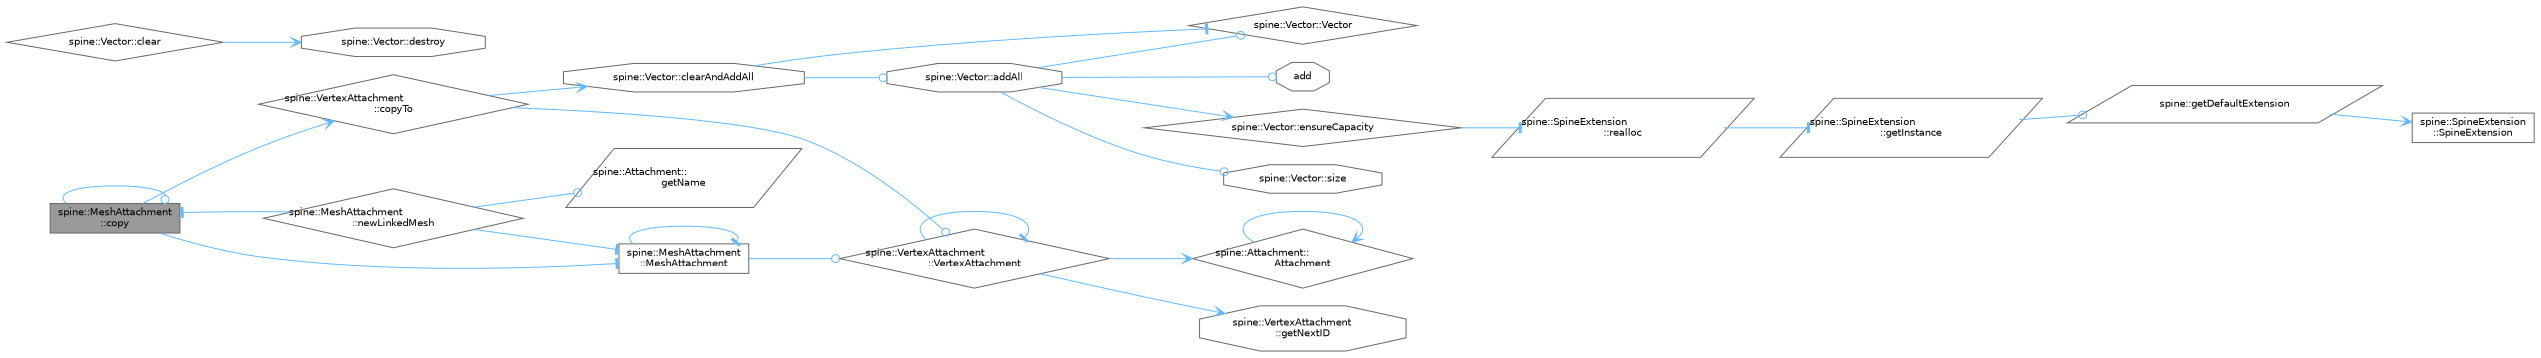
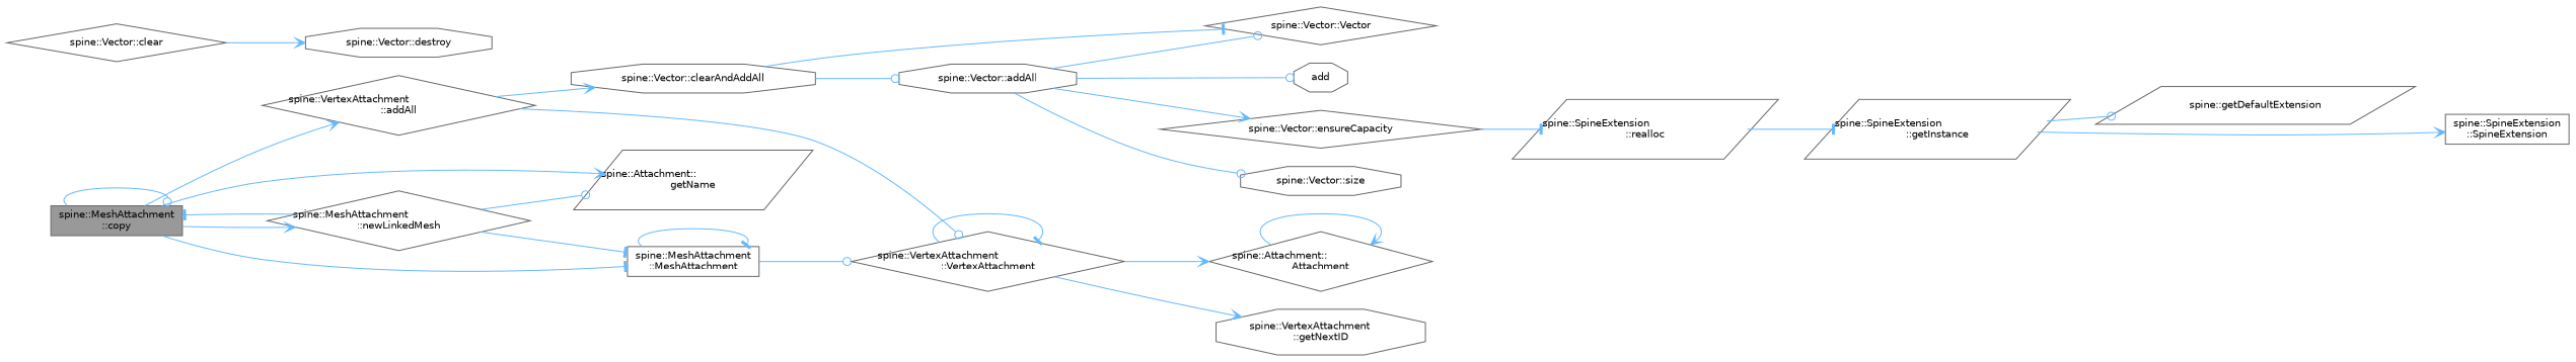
  digraph {
    rankdir=LR
    node [color=grey40 fillcolor=white fontname=Helvetica fontsize=10 shape=diamond style=filled]
    edge [arrowhead=vee color=steelblue1 fontname=Helvetica fontsize=10 labelfontname=Helvetica labelfontsize=10 style=solid]
    n1 [color=gray40 fillcolor=grey60 fontcolor=black height=0.2 label="spine::MeshAttachment\l::copy" shape=box width=0.4]
-   n2 [height=0.2 label="spine::VertexAttachment\l::copyTo" width=0.4]
+   n2 [height=0.2 label="spine::VertexAttachment\l::addAll" width=0.4]
    n3 [height=0.2 label="spine::Attachment::\lgetName" shape=parallelogram width=0.4]
    n4 [height=0.2 label="spine::MeshAttachment\l::MeshAttachment" shape=box width=0.4]
    n5 [height=0.2 label="spine::MeshAttachment\l::newLinkedMesh" width=0.4]
    n6 [height=0.2 label="spine::Vector::clearAndAddAll" shape=octagon width=0.4]
    n7 [height=0.2 label="spine::VertexAttachment\l::VertexAttachment" width=0.4]
    n8 [height=0.2 label="spine::Vector::addAll" shape=octagon width=0.4]
    n9 [height=0.2 label="spine::Vector::Vector" width=0.4]
    n10 [height=0.2 label="spine::Attachment::\lAttachment" width=0.4]
    n11 [height=0.2 label="spine::VertexAttachment\l::getNextID" shape=octagon width=0.4]
    n12 [height=0.2 label=add shape=octagon width=0.4]
    n13 [height=0.2 label="spine::Vector::ensureCapacity" width=0.4]
    n14 [height=0.2 label="spine::Vector::size" shape=octagon width=0.4]
    n15 [height=0.2 label="spine::Vector::clear" width=0.4]
    n16 [height=0.2 label="spine::Vector::destroy" shape=octagon width=0.4]
    n17 [height=0.2 label="spine::SpineExtension\l::realloc" shape=parallelogram width=0.4]
    n18 [height=0.2 label="spine::SpineExtension\l::getInstance" shape=parallelogram width=0.4]
    n19 [height=0.2 label="spine::getDefaultExtension" shape=parallelogram width=0.4]
    n20 [height=0.2 label="spine::SpineExtension\l::SpineExtension" shape=box width=0.4]
    n1 -> n1 [arrowhead=odot]
    n1 -> n2
+   n1 -> n3
    n1 -> n4 [arrowhead=tee]
+   n1 -> n5
    n2 -> n6
    n2 -> n7 [arrowhead=odot]
    n4 -> n4 [arrowhead=tee]
    n4 -> n7 [arrowhead=odot]
    n5 -> n1 [arrowhead=tee]
    n5 -> n3 [arrowhead=odot]
    n5 -> n4 [arrowhead=tee]
    n6 -> n8 [arrowhead=odot]
    n6 -> n9 [arrowhead=tee]
    n7 -> n7 [arrowhead=tee]
    n7 -> n10
    n7 -> n11
    n8 -> n9 [arrowhead=odot]
    n8 -> n12 [arrowhead=odot]
    n8 -> n13
    n8 -> n14 [arrowhead=odot]
    n10 -> n10
    n13 -> n17 [arrowhead=tee]
    n15 -> n16
    n17 -> n18 [arrowhead=tee]
    n18 -> n19 [arrowhead=odot]
-   n19 -> n20
+   n18 -> n20
  }
